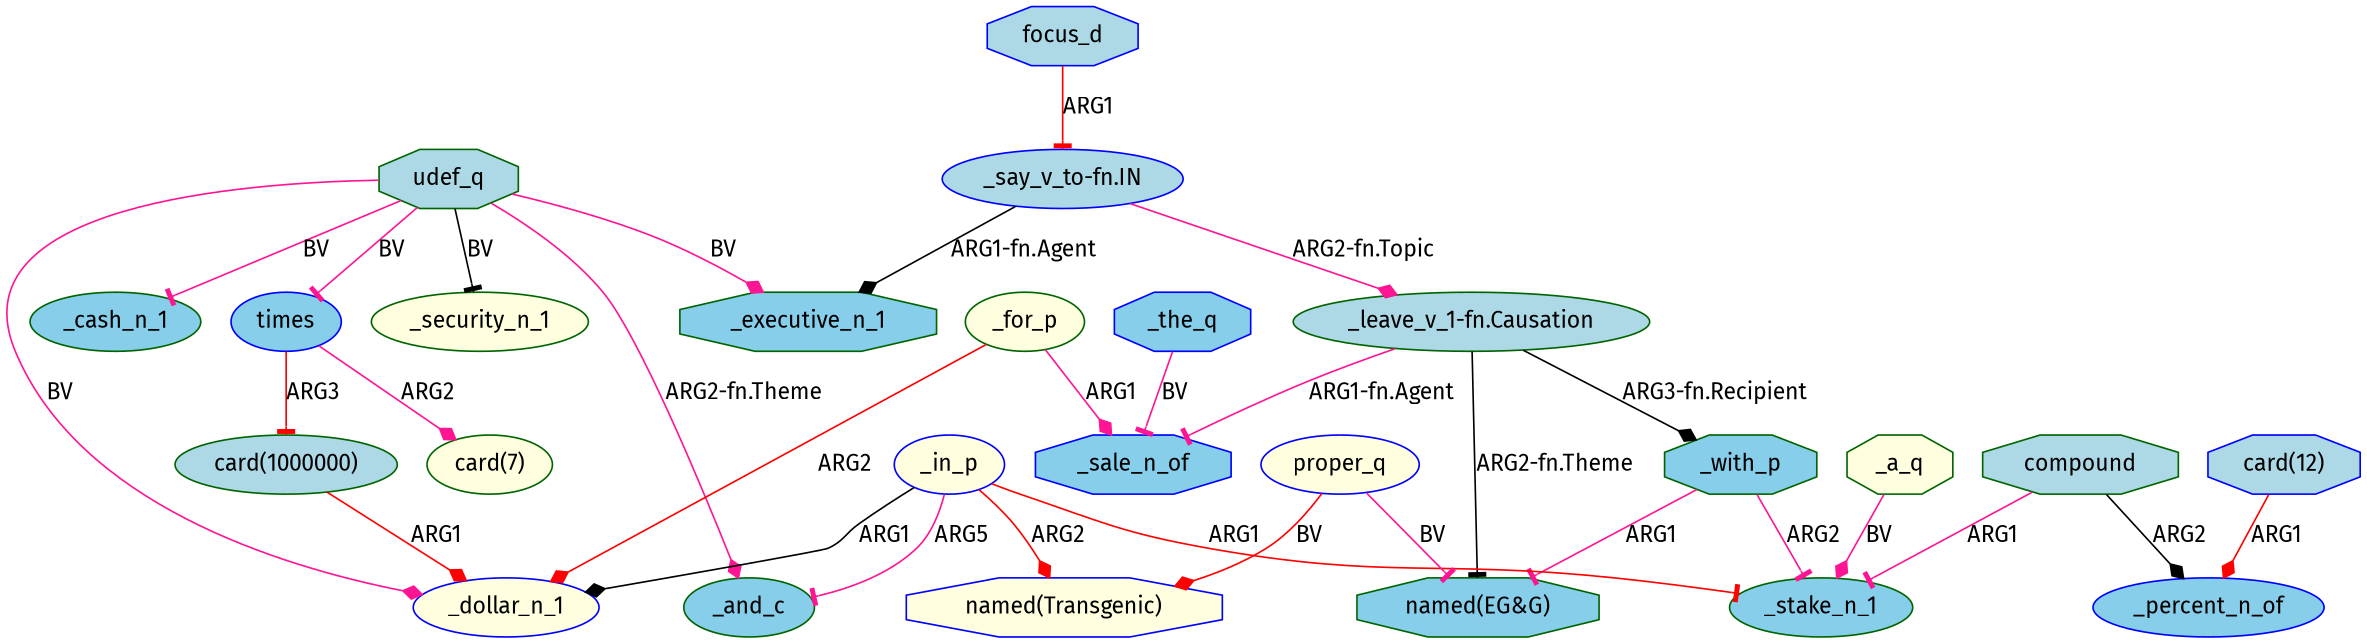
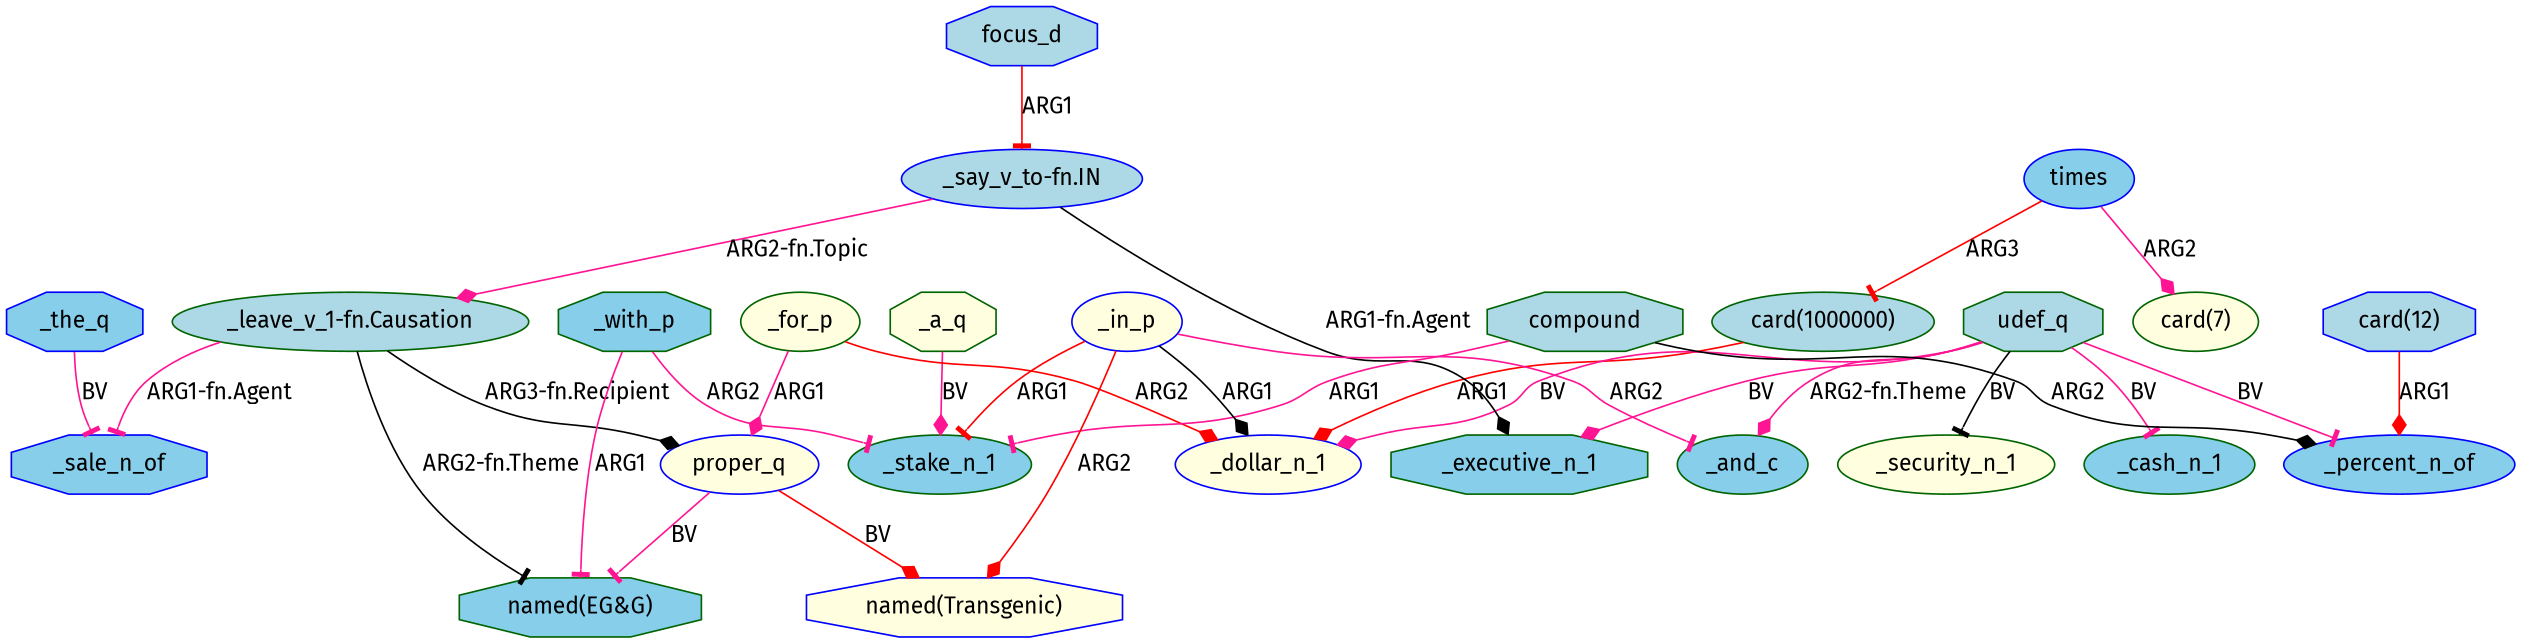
  digraph {
    fontname="Fira Sans"
    node [color=darkgreen fillcolor=skyblue fontname="Fira Sans" shape=ellipse style=filled]
    edge [arrowhead=diamond color=deeppink fontname="Fira Sans"]
    _a_q [fillcolor=lightyellow shape=octagon]
    _stake_n_1
    "card(1000000)" [fillcolor=lightblue]
    _dollar_n_1 [color=blue fillcolor=lightyellow]
    udef_q [fillcolor=lightblue shape=octagon]
    _executive_n_1 [shape=octagon]
    _cash_n_1
    _percent_n_of [color=blue]
    _and_c
    _security_n_1 [fillcolor=lightyellow]
    _for_p [fillcolor=lightyellow]
    _sale_n_of [color=blue shape=octagon]
    focus_d [color=blue fillcolor=lightblue shape=octagon]
    "_say_v_to-fn.IN" [color=blue fillcolor=lightblue]
    "_leave_v_1-fn.Causation" [fillcolor=lightblue]
    _with_p [shape=octagon]
    "named(EG&G)" [shape=octagon]
    compound [fillcolor=lightblue shape=octagon]
    _in_p [color=blue fillcolor=lightyellow]
    "named(Transgenic)" [color=blue fillcolor=lightyellow shape=octagon]
    _the_q [color=blue shape=octagon]
    times [color=blue]
    "card(7)" [fillcolor=lightyellow]
    proper_q [color=blue fillcolor=lightyellow]
    "card(12)" [color=blue fillcolor=lightblue shape=octagon]
    _a_q -> _stake_n_1 [label=BV]
    "card(1000000)" -> _dollar_n_1 [color=red label=ARG1]
    udef_q -> _dollar_n_1 [label=BV]
    udef_q -> _executive_n_1 [label=BV]
    udef_q -> _cash_n_1 [arrowhead=tee label=BV]
-   udef_q -> times [arrowhead=tee label=BV]
+   udef_q -> _percent_n_of [arrowhead=tee label=BV]
    udef_q -> _and_c [label="ARG2-fn.Theme"]
    udef_q -> _security_n_1 [arrowhead=tee color=black label=BV]
    _for_p -> _dollar_n_1 [color=red label=ARG2]
-   _for_p -> _sale_n_of [label=ARG1]
+   _for_p -> proper_q [label=ARG1]
    focus_d -> "_say_v_to-fn.IN" [arrowhead=tee color=red label=ARG1]
    "_say_v_to-fn.IN" -> _executive_n_1 [color=black label="ARG1-fn.Agent"]
    "_say_v_to-fn.IN" -> "_leave_v_1-fn.Causation" [label="ARG2-fn.Topic"]
    "_leave_v_1-fn.Causation" -> _sale_n_of [arrowhead=tee label="ARG1-fn.Agent"]
-   "_leave_v_1-fn.Causation" -> _with_p [color=black label="ARG3-fn.Recipient"]
+   "_leave_v_1-fn.Causation" -> proper_q [color=black label="ARG3-fn.Recipient"]
    "_leave_v_1-fn.Causation" -> "named(EG&G)" [arrowhead=tee color=black label="ARG2-fn.Theme"]
    _with_p -> _stake_n_1 [arrowhead=tee label=ARG2]
    _with_p -> "named(EG&G)" [arrowhead=tee label=ARG1]
    compound -> _stake_n_1 [arrowhead=tee label=ARG1]
    compound -> _percent_n_of [color=black label=ARG2]
    _in_p -> _stake_n_1 [arrowhead=tee color=red label=ARG1]
    _in_p -> _dollar_n_1 [color=black label=ARG1]
-   _in_p -> _and_c [arrowhead=tee label=ARG5]
+   _in_p -> _and_c [arrowhead=tee label=ARG2]
    _in_p -> "named(Transgenic)" [color=red label=ARG2]
    _the_q -> _sale_n_of [arrowhead=tee label=BV]
    times -> "card(1000000)" [arrowhead=tee color=red label=ARG3]
    times -> "card(7)" [label=ARG2]
    proper_q -> "named(EG&G)" [arrowhead=tee label=BV]
    proper_q -> "named(Transgenic)" [color=red label=BV]
    "card(12)" -> _percent_n_of [color=red label=ARG1]
  }
